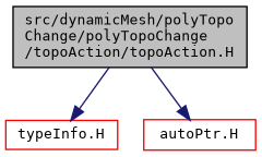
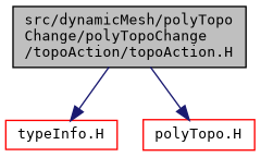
  digraph {
    fontname="DejaVu Sans Mono"
    node [color=red fontname="DejaVu Sans Mono" fontsize=10 shape=record]
    edge [color=midnightblue fontname="DejaVu Sans Mono" fontsize=10 labelfontname=FreeSans labelfontsize=10 style=solid]
    n1 [color=black fillcolor=grey75 fontcolor=black height=0.2 label="src/dynamicMesh/polyTopo\lChange/polyTopoChange\l/topoAction/topoAction.H" style=filled width=0.4]
    n2 [height=0.2 label="typeInfo.H" width=0.4]
-   n3 [height=0.2 label="autoPtr.H" width=0.4]
+   n3 [height=0.2 label="polyTopo.H" width=0.4]
    n1 -> n2
    n1 -> n3
  }
